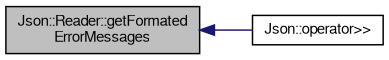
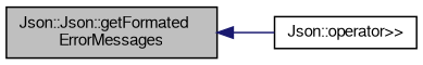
  digraph {
    rankdir=LR
    node [color=black fontname=FreeSans fontsize=10 shape=record style=filled]
-   n1 [fillcolor=grey75 fontcolor=black height=0.2 label="Json::Reader::getFormated\lErrorMessages" width=0.4]
+   n1 [fillcolor=grey75 fontcolor=black height=0.2 label="Json::Json::getFormated\lErrorMessages" width=0.4]
    n2 [fillcolor=white height=0.2 label="Json::operator\>\>" width=0.4]
    n1 -> n2 [color=midnightblue dir=back fontname=FreeSans fontsize=10 labelfontname=FreeSans labelfontsize=10 style=solid]
  }
